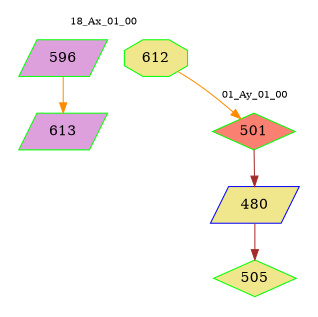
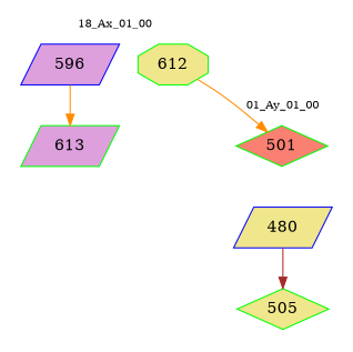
  digraph {
    node [color=green fillcolor=khaki shape=parallelogram style=filled]
    edge [color=brown]
    n1 [fillcolor=salmon label=501 shape=diamond]
    n2 [color=blue label=480]
    n3 [label=505 shape=diamond]
    n4 [label=612 shape=octagon]
-   n5 [fillcolor=plum label=596]
+   n5 [color=blue fillcolor=plum label=596]
    n6 [fillcolor=plum label=613]
    subgraph cluster_1 {
      color=white
      fontsize=10
      label="01_Ay_01_00"
      n1
      n2
      n3
    }
    subgraph cluster_2 {
      color=white
      fontsize=10
      label="18_Ax_01_00"
      n4
      n5
      n6
    }
-   n1 -> n2
    n2 -> n3
    n4 -> n1 [color=darkorange]
    n5 -> n6 [color=darkorange]
  }
